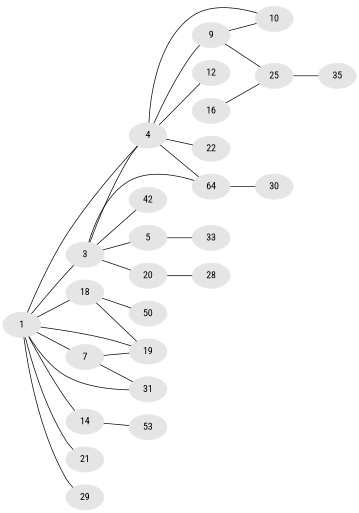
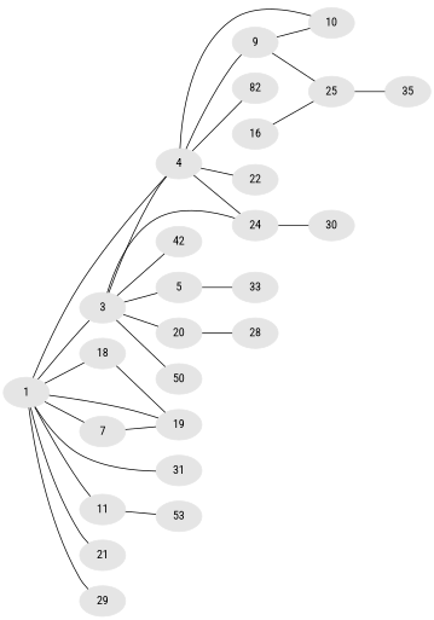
  graph {
    fontname="Roboto Condensed"
    rankdir=LR
    node [color=gray90 fontname="Roboto Condensed" style=filled]
    edge [fontname="Roboto Condensed"]
    1 [super="+15+18+2"]
    3
    4 [super="+6+8"]
    7 [super="+38+32"]
-   11 [label=14]
+   11
    n6 [label=18]
    19 [super="+43"]
    21 [super="+40"]
    29
    31 [super="+48"]
    5
    20
-   24 [super="+27" label=64]
+   24 [super="+27"]
    42
    50
    9
    10
-   12
+   12 [label=82]
    22
    53
    25 [super="+34+49"]
    16
    33 [super="+36+41"]
    28
    30
    35
    1 -- 3 [weight=3]
    1 -- 4 [weight=2]
    1 -- 7 [weight=2]
    1 -- 11
    1 -- n6
    1 -- 19
    1 -- 21
    1 -- 29
    1 -- 31
    3 -- 4
    3 -- 5
    3 -- 20
    3 -- 24
    3 -- 42
-   n6 -- 50
+   3 -- 50
    4 -- 24
    4 -- 9
    4 -- 10
    4 -- 12
    4 -- 22
    7 -- 19
-   7 -- 31
    11 -- 53
    n6 -- 19
    5 -- 33
    20 -- 28
    24 -- 30
    9 -- 10
    9 -- 25
    25 -- 35
    16 -- 25
  }
